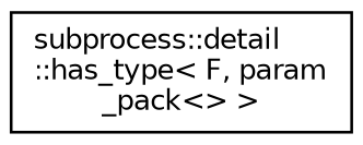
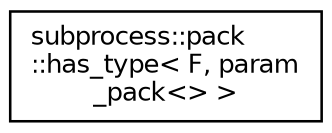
  digraph {
    rankdir=TB
-   n1 [color=black fillcolor=white fontname=Helvetica fontsize=10 height=0.2 label="subprocess::detail\l::has_type\< F, param\l_pack\<\> \>" shape=record style=filled width=0.4]
+   n1 [color=black fillcolor=white fontname=Helvetica fontsize=10 height=0.2 label="subprocess::pack\l::has_type\< F, param\l_pack\<\> \>" shape=record style=filled width=0.4]
  }
